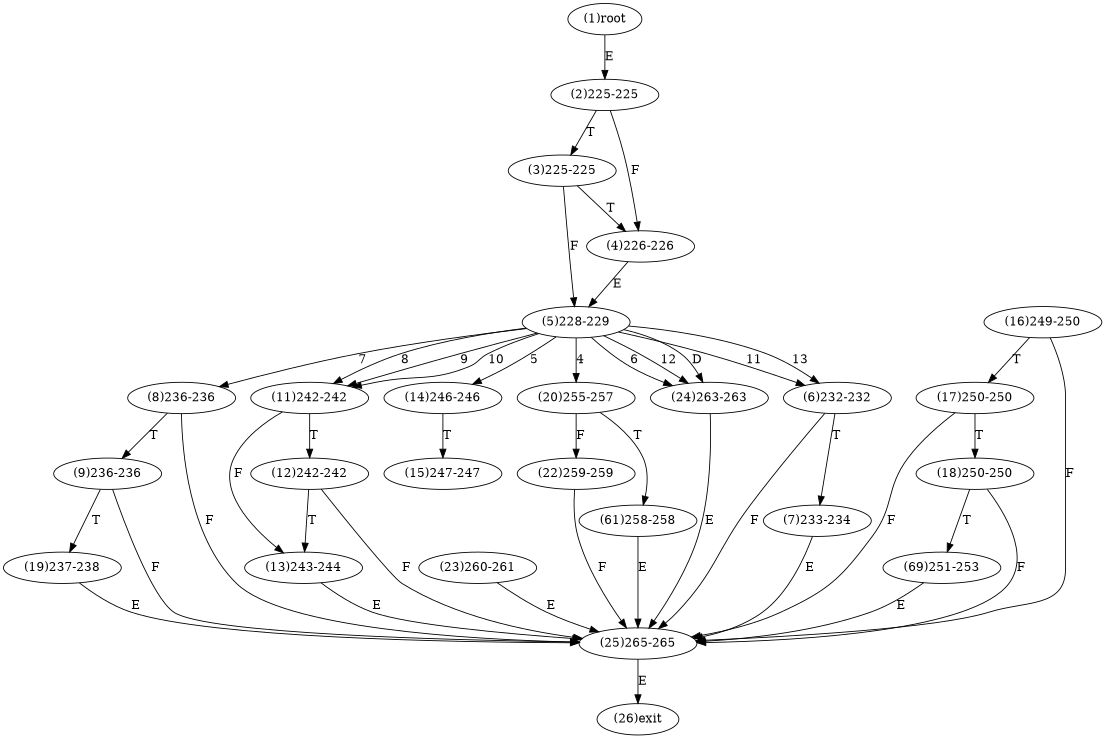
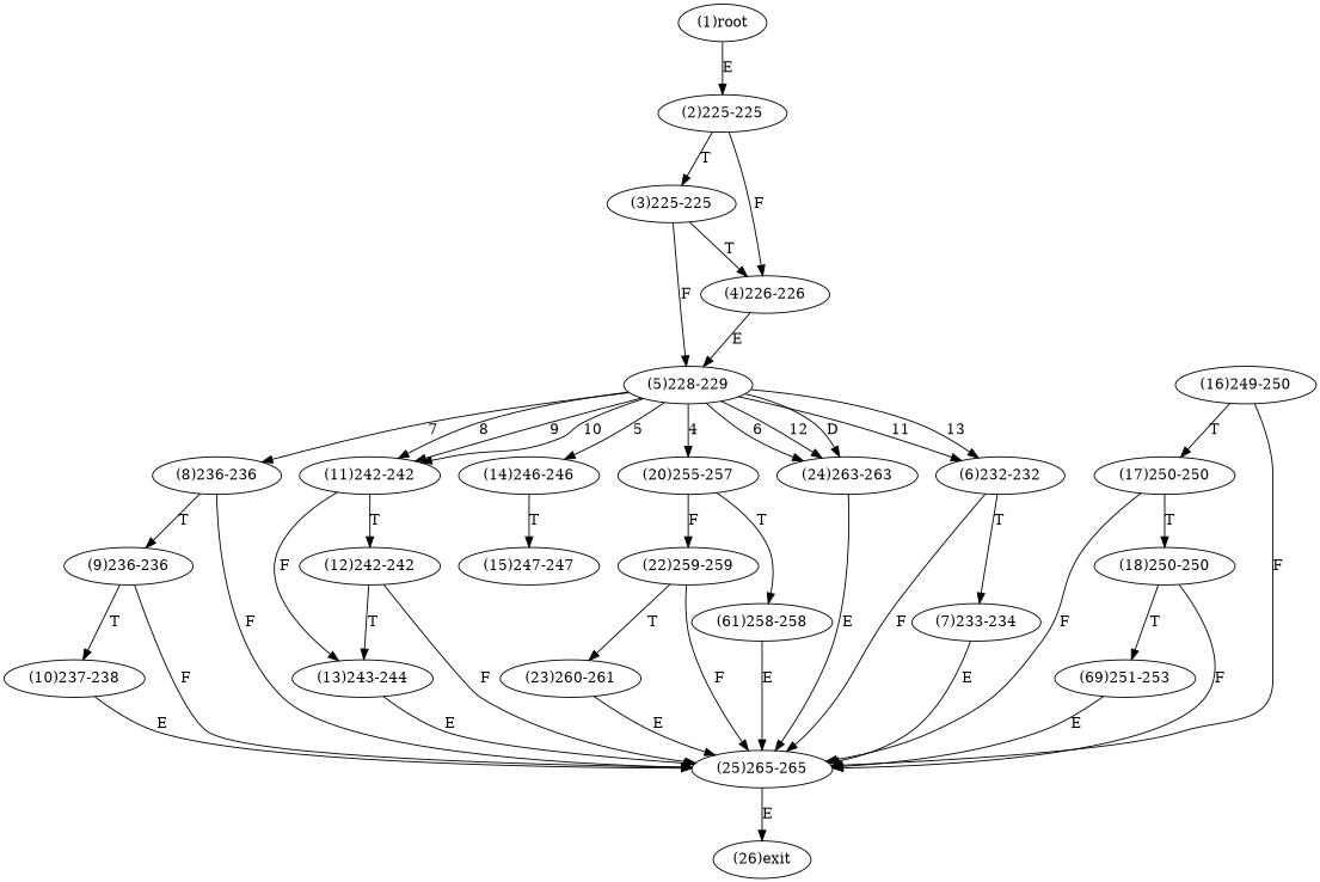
  digraph {
    n1 [label="(1)root"]
    n2 [label="(2)225-225"]
    n3 [label="(3)225-225"]
    n4 [label="(4)226-226"]
    n5 [label="(5)228-229"]
    n6 [label="(6)232-232"]
    n7 [label="(8)236-236"]
    n8 [label="(11)242-242"]
    n9 [label="(14)246-246"]
    n10 [label="(20)255-257"]
    n11 [label="(24)263-263"]
    n12 [label="(7)233-234"]
    n13 [label="(25)265-265"]
    n14 [label="(9)236-236"]
    n15 [label="(12)242-242"]
    n16 [label="(13)243-244"]
    n17 [label="(15)247-247"]
    n18 [label="(61)258-258"]
    n19 [label="(22)259-259"]
    n20 [label="(26)exit"]
-   n21 [label="(19)237-238"]
+   n21 [label="(10)237-238"]
    n22 [label="(16)249-250"]
    n23 [label="(17)250-250"]
    n24 [label="(18)250-250"]
    n25 [label="(69)251-253"]
    n26 [label="(23)260-261"]
    n1 -> n2 [label=E]
    n2 -> n3 [label=T]
    n2 -> n4 [label=F]
    n3 -> n4 [label=T]
    n3 -> n5 [label=F]
    n4 -> n5 [label=E]
    n5 -> n6 [label=11]
    n5 -> n6 [label=13]
    n5 -> n7 [label=7]
    n5 -> n8 [label=8]
    n5 -> n8 [label=9]
    n5 -> n8 [label=10]
    n5 -> n9 [label=5]
    n5 -> n10 [label=4]
    n5 -> n11 [label=6]
    n5 -> n11 [label=12]
    n5 -> n11 [label=D]
    n6 -> n12 [label=T]
    n6 -> n13 [label=F]
    n7 -> n13 [label=F]
    n7 -> n14 [label=T]
    n8 -> n15 [label=T]
    n8 -> n16 [label=F]
    n9 -> n17 [label=T]
    n10 -> n18 [label=T]
    n10 -> n19 [label=F]
    n11 -> n13 [label=E]
    n12 -> n13 [label=E]
    n13 -> n20 [label=E]
    n14 -> n13 [label=F]
    n14 -> n21 [label=T]
    n15 -> n13 [label=F]
    n15 -> n16 [label=T]
    n16 -> n13 [label=E]
    n18 -> n13 [label=E]
    n19 -> n13 [label=F]
+   n19 -> n26 [label=T]
    n21 -> n13 [label=E]
    n22 -> n13 [label=F]
    n22 -> n23 [label=T]
    n23 -> n13 [label=F]
    n23 -> n24 [label=T]
    n24 -> n13 [label=F]
    n24 -> n25 [label=T]
    n25 -> n13 [label=E]
    n26 -> n13 [label=E]
  }
